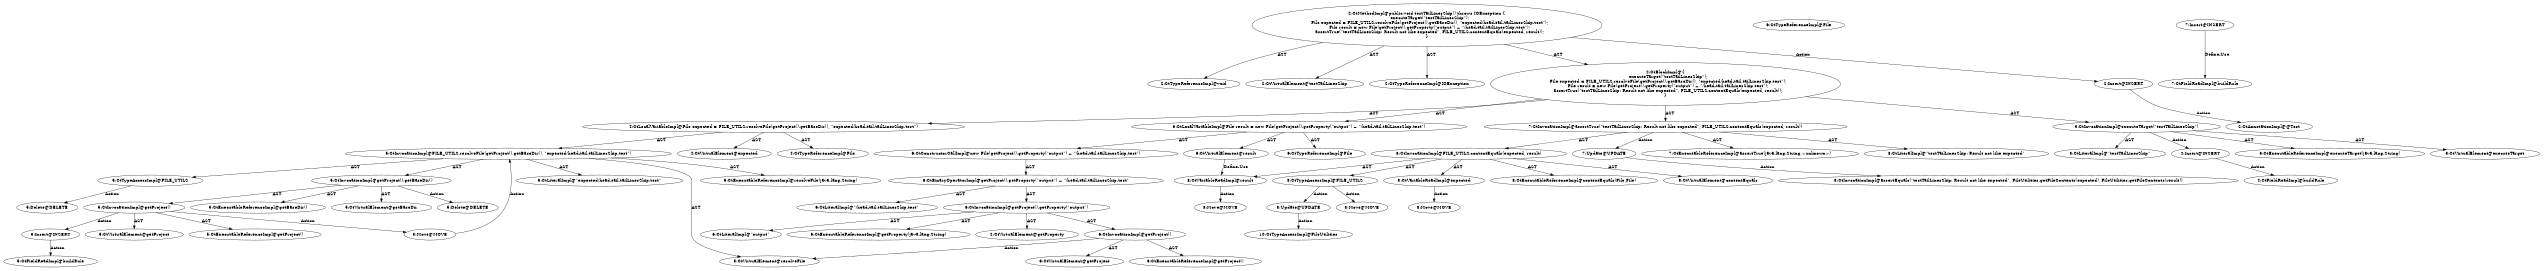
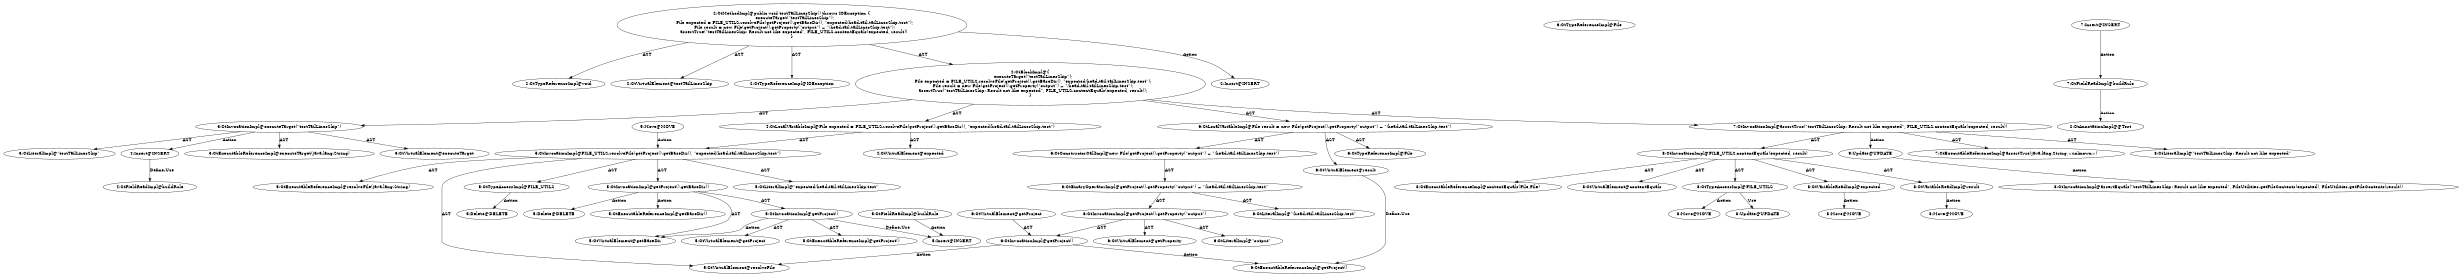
  digraph {
    node [shape=ellipse]
    n1 [label="2:CtTypeReferenceImpl@void"]
    n2 [label="2:CtVirtualElement@testTailLinesSkip"]
    n3 [label="2:CtTypeReferenceImpl@IOException"]
    n4 [label="3:CtExecutableReferenceImpl@executeTarget(java.lang.String)"]
    n5 [label="3:CtVirtualElement@executeTarget"]
    n6 [label="3:CtLiteralImpl@\"testTailLinesSkip\""]
    n7 [label="3:CtInvocationImpl@executeTarget(\"testTailLinesSkip\")"]
    n8 [label="4:Insert@INSERT"]
    n9 [label="4:CtFieldReadImpl@buildRule"]
-   n10 [label="4:CtTypeReferenceImpl@File"]
    n11 [label="5:CtExecutableReferenceImpl@resolveFile(java.lang.String)"]
    n12 [label="5:CtVirtualElement@resolveFile"]
    n13 [label="5:CtTypeAccessImpl@FILE_UTILS"]
    n14 [label="5:Delete@DELETE"]
    n15 [label="5:CtExecutableReferenceImpl@getBaseDir()"]
    n16 [label="5:CtVirtualElement@getBaseDir"]
    n17 [label="5:CtExecutableReferenceImpl@getProject()"]
    n18 [label="5:CtVirtualElement@getProject"]
    n19 [label="5:CtInvocationImpl@getProject()"]
    n20 [label="5:Insert@INSERT"]
    n21 [label="5:Move@MOVE"]
    n22 [label="5:CtFieldReadImpl@buildRule"]
    n23 [label="5:CtInvocationImpl@FILE_UTILS.resolveFile(getProject().getBaseDir(), \"expected/head-tail.tailLinesSkip.test\")"]
    n24 [label="5:CtInvocationImpl@getProject().getBaseDir()"]
    n25 [label="5:Delete@DELETE"]
    n26 [label="5:CtLiteralImpl@\"expected/head-tail.tailLinesSkip.test\""]
    n27 [label="4:CtVirtualElement@expected"]
    n28 [label="8:CtVariableReadImpl@expected"]
    n29 [label="8:Move@MOVE"]
    n30 [label="4:CtLocalVariableImpl@File expected = FILE_UTILS.resolveFile(getProject().getBaseDir(), \"expected/head-tail.tailLinesSkip.test\")"]
    n31 [label="6:CtTypeReferenceImpl@File"]
    n32 [label="6:CtTypeReferenceImpl@File"]
-   n33 [label="6:CtExecutableReferenceImpl@getProperty(java.lang.String)"]
-   n34 [label="2:CtVirtualElement@getProperty"]
+   n34 [label="6:CtVirtualElement@getProperty"]
    n35 [label="6:CtExecutableReferenceImpl@getProject()"]
    n36 [label="6:CtVirtualElement@getProject"]
    n37 [label="6:CtInvocationImpl@getProject()"]
    n38 [label="7:Insert@INSERT"]
    n39 [label="7:CtFieldReadImpl@buildRule"]
    n40 [label="6:CtLiteralImpl@\"output\""]
    n41 [label="6:CtInvocationImpl@getProject().getProperty(\"output\")"]
    n42 [label="6:CtLiteralImpl@\"/head-tail.tailLinesSkip.test\""]
    n43 [label="6:CtBinaryOperatorImpl@getProject().getProperty(\"output\") + \"/head-tail.tailLinesSkip.test\""]
    n44 [label="6:CtConstructorCallImpl@new File(getProject().getProperty(\"output\") + \"/head-tail.tailLinesSkip.test\")"]
    n45 [label="6:CtVirtualElement@result"]
    n46 [label="8:CtVariableReadImpl@result"]
    n47 [label="8:Move@MOVE"]
    n48 [label="6:CtLocalVariableImpl@File result = new File(getProject().getProperty(\"output\") + \"/head-tail.tailLinesSkip.test\")"]
    n49 [label="7:CtExecutableReferenceImpl@assertTrue(java.lang.String,<unknown>)"]
    n50 [label="8:CtLiteralImpl@\"testTailLinesSkip: Result not like expected\""]
    n51 [label="8:CtExecutableReferenceImpl@contentEquals(File,File)"]
    n52 [label="8:CtVirtualElement@contentEquals"]
    n53 [label="8:CtTypeAccessImpl@FILE_UTILS"]
    n54 [label="8:Update@UPDATE"]
    n55 [label="8:Move@MOVE"]
-   n56 [label="10:CtTypeAccessImpl@FileUtilities"]
    n57 [label="8:CtInvocationImpl@FILE_UTILS.contentEquals(expected, result)"]
    n58 [label="7:CtInvocationImpl@assertTrue(\"testTailLinesSkip: Result not like expected\", FILE_UTILS.contentEquals(expected, result))"]
-   n59 [label="7:Update@UPDATE"]
+   n59 [label="9:Update@UPDATE"]
    n60 [label="8:CtInvocationImpl@assertEquals(\"testTailLinesSkip: Result not like expected\", FileUtilities.getFileContents(expected), FileUtilities.getFileContents(result))"]
    n61 [label="2:CtBlockImpl@\{\n    executeTarget(\"testTailLinesSkip\");\n    File expected = FILE_UTILS.resolveFile(getProject().getBaseDir(), \"expected/head-tail.tailLinesSkip.test\");\n    File result = new File(getProject().getProperty(\"output\") + \"/head-tail.tailLinesSkip.test\");\n    assertTrue(\"testTailLinesSkip: Result not like expected\", FILE_UTILS.contentEquals(expected, result));\n\}"]
    n62 [label="2:CtMethodImpl@public void testTailLinesSkip() throws IOException \{\n    executeTarget(\"testTailLinesSkip\");\n    File expected = FILE_UTILS.resolveFile(getProject().getBaseDir(), \"expected/head-tail.tailLinesSkip.test\");\n    File result = new File(getProject().getProperty(\"output\") + \"/head-tail.tailLinesSkip.test\");\n    assertTrue(\"testTailLinesSkip: Result not like expected\", FILE_UTILS.contentEquals(expected, result));\n\}"]
    n63 [label="2:Insert@INSERT"]
    n64 [label="2:CtAnnotationImpl@@Test"]
    n7 -> n4 [label=AST]
    n7 -> n5 [label=AST]
    n7 -> n6 [label=AST]
    n7 -> n8 [label=Action]
-   n8 -> n9 [label=Action]
+   n8 -> n9 [label="Define-Use"]
    n13 -> n14 [label=Action]
    n19 -> n17 [label=AST]
    n19 -> n18 [label=AST]
-   n19 -> n20 [label=Action]
-   n19 -> n21 [label=Action]
-   n20 -> n22 [label=Action]
+   n19 -> n20 [label="Define-Use"]
+   n19 -> n16 [label=Action]
+   n22 -> n20 [label=Action]
    n21 -> n23 [label=Action]
    n23 -> n11 [label=AST]
    n23 -> n12 [label=AST]
    n23 -> n13 [label=AST]
    n23 -> n24 [label=AST]
    n23 -> n26 [label=AST]
-   n24 -> n15 [label=AST]
+   n24 -> n15 [label=Action]
    n24 -> n16 [label=AST]
    n24 -> n19 [label=AST]
    n24 -> n25 [label=Action]
    n28 -> n29 [label=Action]
-   n30 -> n10 [label=AST]
    n30 -> n23 [label=AST]
    n30 -> n27 [label=AST]
    n37 -> n12 [label=Action]
-   n37 -> n35 [label=AST]
-   n37 -> n36 [label=AST]
-   n38 -> n39 [label="Define-Use"]
-   n41 -> n33 [label=AST]
+   n37 -> n35 [label=Action]
+   n36 -> n37 [label=AST]
+   n38 -> n39 [label=Action]
    n41 -> n34 [label=AST]
    n41 -> n37 [label=AST]
    n41 -> n40 [label=AST]
    n43 -> n41 [label=AST]
    n43 -> n42 [label=AST]
    n44 -> n43 [label=AST]
-   n45 -> n46 [label="Define-Use"]
+   n45 -> n35 [label="Define-Use"]
    n46 -> n47 [label=Action]
    n48 -> n31 [label=AST]
    n48 -> n44 [label=AST]
    n48 -> n45 [label=AST]
-   n53 -> n54 [label=Action]
+   n53 -> n54 [label=Use]
    n53 -> n55 [label=Action]
-   n54 -> n56 [label=Action]
    n57 -> n28 [label=AST]
    n57 -> n46 [label=AST]
    n57 -> n51 [label=AST]
    n57 -> n52 [label=AST]
    n57 -> n53 [label=AST]
    n58 -> n49 [label=AST]
    n58 -> n50 [label=AST]
    n58 -> n57 [label=AST]
    n58 -> n59 [label=Action]
    n59 -> n60 [label=Action]
    n61 -> n7 [label=AST]
    n61 -> n30 [label=AST]
    n61 -> n48 [label=AST]
    n61 -> n58 [label=AST]
    n62 -> n1 [label=AST]
    n62 -> n2 [label=AST]
    n62 -> n3 [label=AST]
    n62 -> n61 [label=AST]
    n62 -> n63 [label=Action]
-   n63 -> n64 [label=Action]
+   n39 -> n64 [label=Action]
  }
